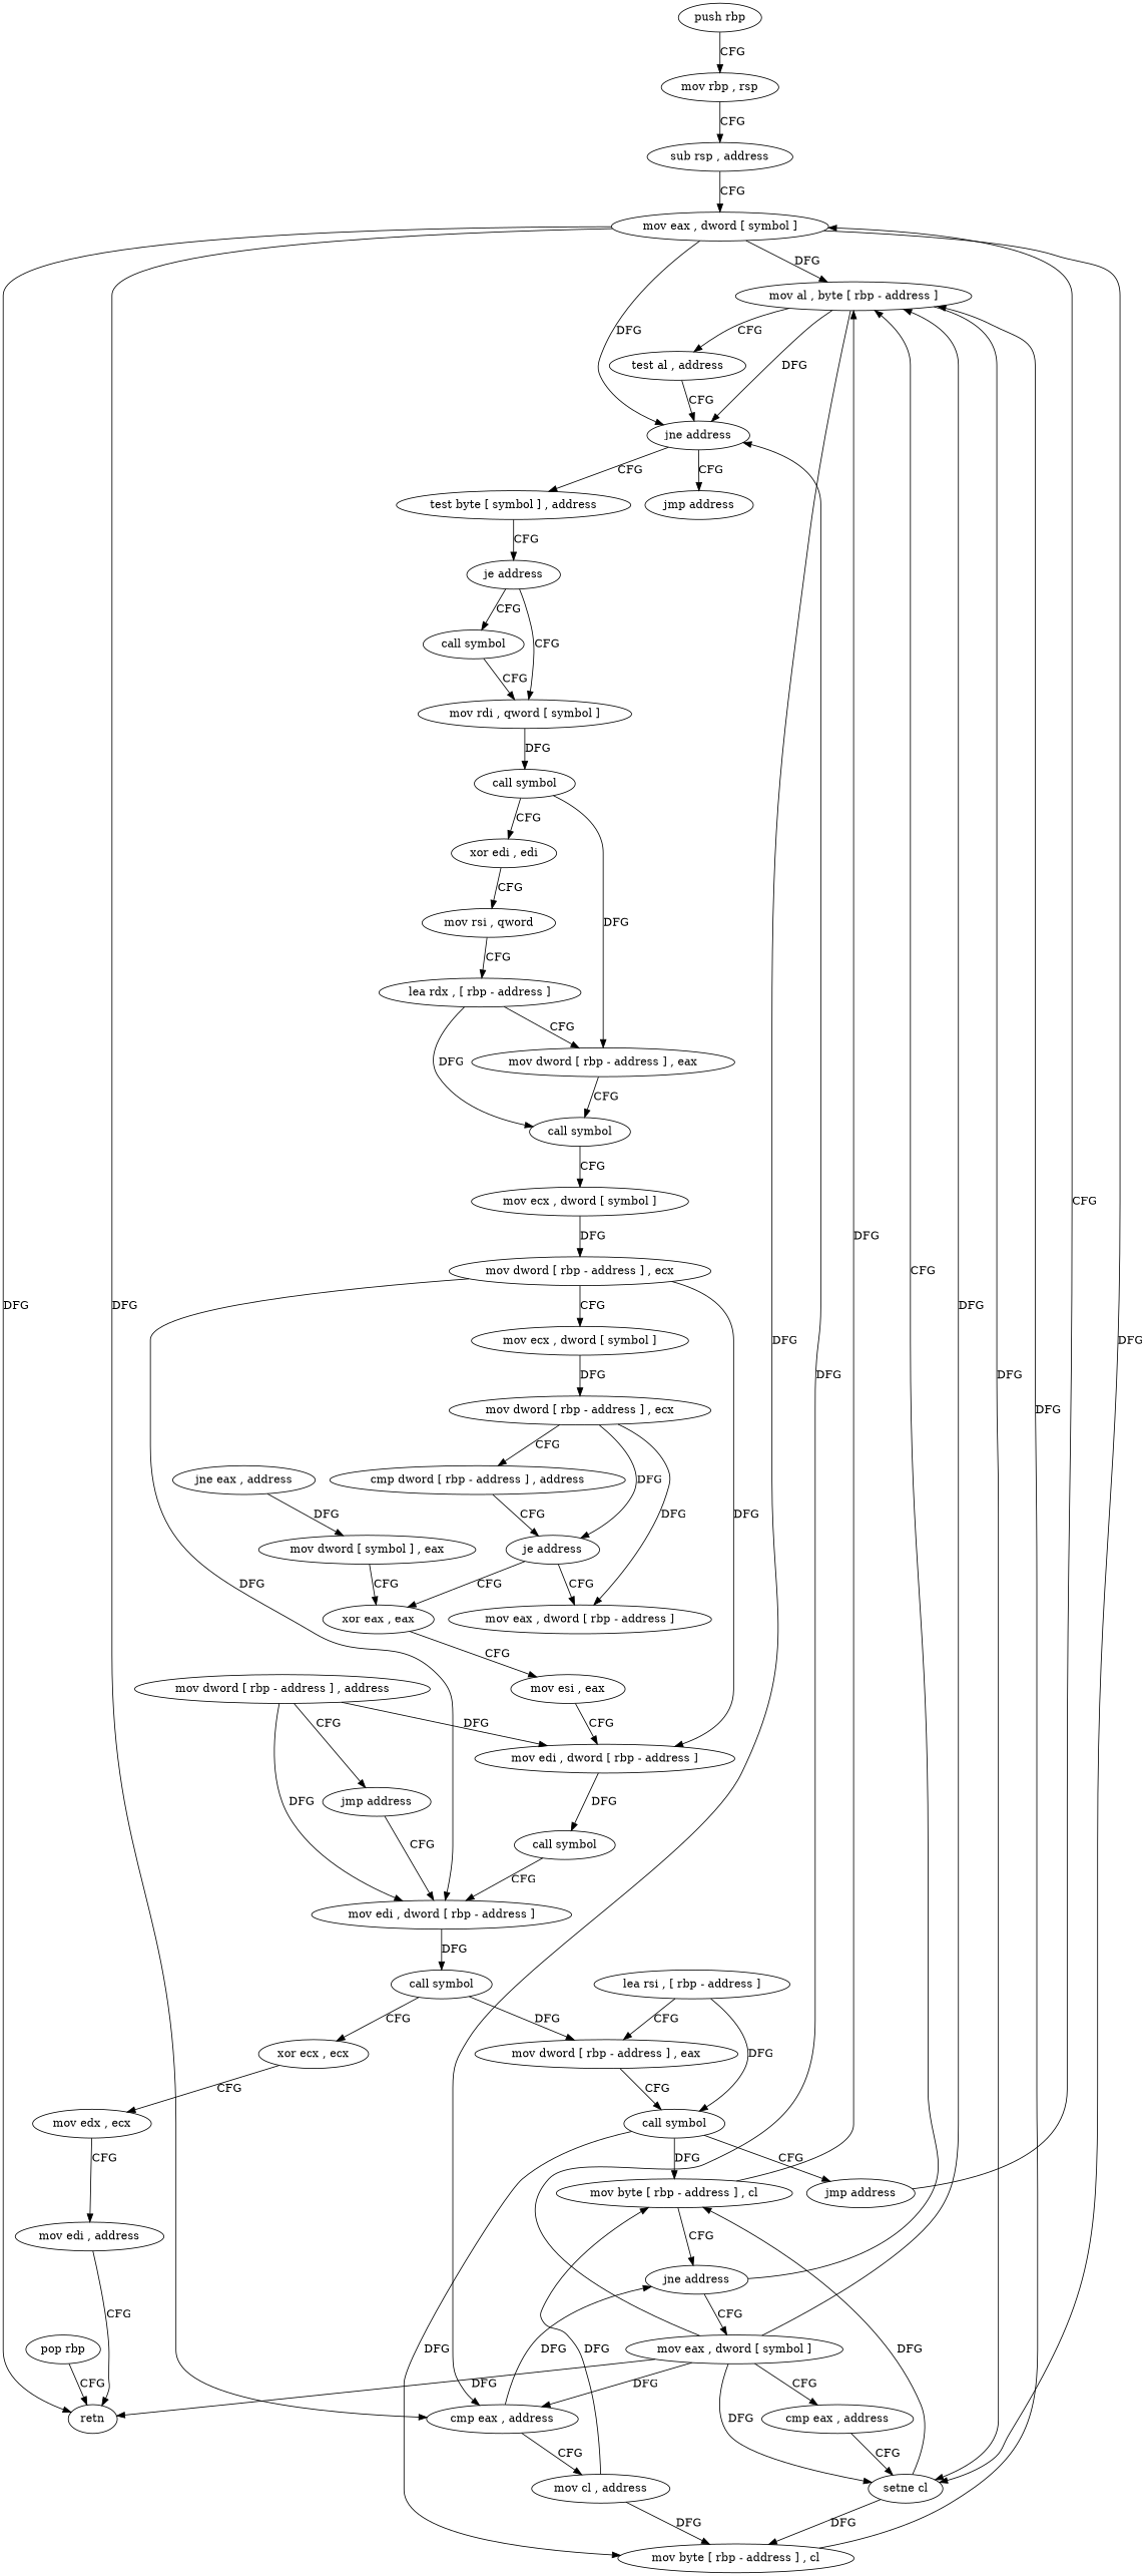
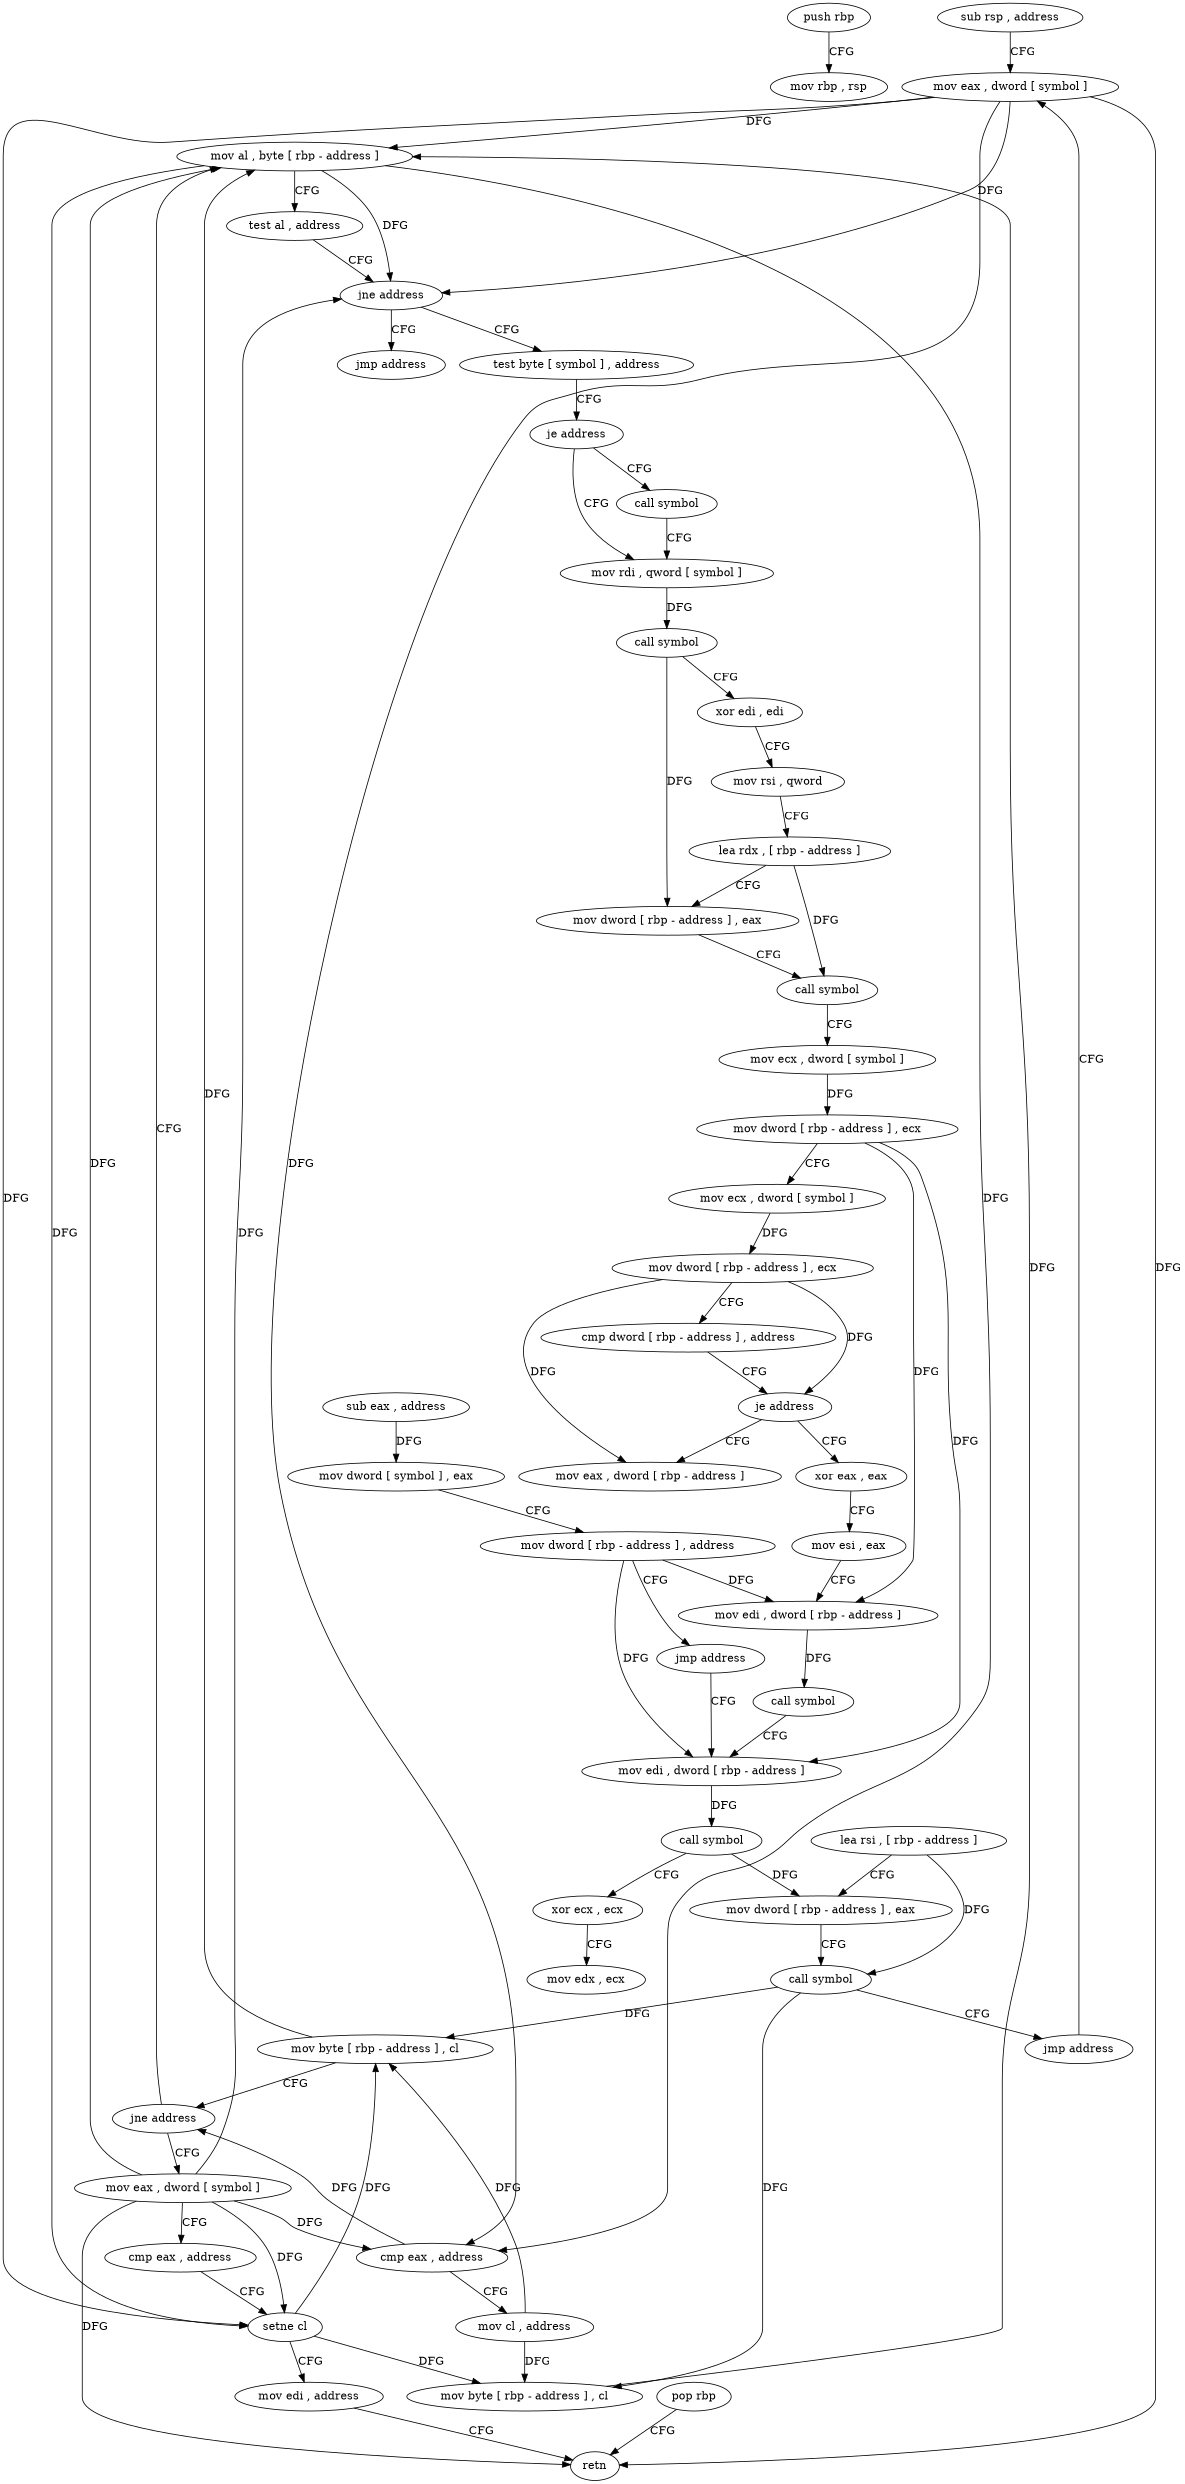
  digraph {
    n1 [label="push rbp"]
    n2 [label="mov rbp , rsp"]
    n3 [label="sub rsp , address"]
    n4 [label="mov eax , dword [ symbol ]"]
    n5 [label="mov al , byte [ rbp - address ]"]
    n6 [label="jne address"]
    n7 [label="setne cl"]
    n8 [label=retn]
    n9 [label="cmp eax , address"]
    n10 [label="test al , address"]
    n11 [label="test byte [ symbol ] , address"]
    n12 [label="jmp address"]
    n13 [label="mov byte [ rbp - address ] , cl"]
    n14 [label="mov byte [ rbp - address ] , cl"]
    n15 [label="mov cl , address"]
    n16 [label="jne address"]
    n17 [label="je address"]
    n18 [label="mov rdi , qword [ symbol ]"]
    n19 [label="call symbol"]
    n20 [label="mov eax , dword [ symbol ]"]
    n21 [label="cmp eax , address"]
    n22 [label="call symbol"]
    n23 [label="xor edi , edi"]
    n24 [label="mov dword [ rbp - address ] , eax"]
    n25 [label="pop rbp"]
    n26 [label="mov rsi , qword"]
    n27 [label="call symbol"]
    n28 [label="lea rdx , [ rbp - address ]"]
    n29 [label="mov ecx , dword [ symbol ]"]
    n30 [label="mov dword [ rbp - address ] , ecx"]
    n31 [label="mov ecx , dword [ symbol ]"]
    n32 [label="mov edi , dword [ rbp - address ]"]
    n33 [label="mov edi , dword [ rbp - address ]"]
    n34 [label="mov dword [ rbp - address ] , ecx"]
    n35 [label="call symbol"]
    n36 [label="call symbol"]
    n37 [label="cmp dword [ rbp - address ] , address"]
    n38 [label="je address"]
    n39 [label="mov eax , dword [ rbp - address ]"]
    n40 [label="xor eax , eax"]
    n41 [label="mov esi , eax"]
-   n42 [label="jne eax , address"]
+   n42 [label="sub eax , address"]
    n43 [label="mov dword [ symbol ] , eax"]
    n44 [label="xor ecx , ecx"]
    n45 [label="mov dword [ rbp - address ] , eax"]
    n46 [label="mov dword [ rbp - address ] , address"]
    n47 [label="jmp address"]
    n48 [label="mov edx , ecx"]
    n49 [label="call symbol"]
    n50 [label="mov edi , address"]
    n51 [label="lea rsi , [ rbp - address ]"]
    n52 [label="jmp address"]
    n1 -> n2 [label=CFG]
-   n2 -> n3 [label=CFG]
    n3 -> n4 [label=CFG]
    n4 -> n5 [label=DFG]
    n4 -> n6 [label=DFG]
    n4 -> n7 [label=DFG]
    n4 -> n8 [label=DFG]
    n4 -> n9 [label=DFG]
    n5 -> n6 [label=DFG]
    n5 -> n7 [label=DFG]
    n5 -> n9 [label=DFG]
    n5 -> n10 [label=CFG]
    n6 -> n11 [label=CFG]
    n6 -> n12 [label=CFG]
    n7 -> n13 [label=DFG]
    n7 -> n14 [label=DFG]
    n9 -> n15 [label=CFG]
    n9 -> n16 [label=DFG]
    n10 -> n6 [label=CFG]
    n11 -> n17 [label=CFG]
    n13 -> n5 [label=DFG]
    n14 -> n5 [label=DFG]
    n14 -> n16 [label=CFG]
    n15 -> n13 [label=DFG]
    n15 -> n14 [label=DFG]
    n16 -> n5 [label=CFG]
    n16 -> n20 [label=CFG]
    n17 -> n18 [label=CFG]
    n17 -> n19 [label=CFG]
    n18 -> n22 [label=DFG]
    n19 -> n18 [label=CFG]
    n20 -> n5 [label=DFG]
    n20 -> n6 [label=DFG]
    n20 -> n7 [label=DFG]
    n20 -> n8 [label=DFG]
    n20 -> n9 [label=DFG]
    n20 -> n21 [label=CFG]
    n21 -> n7 [label=CFG]
    n22 -> n23 [label=CFG]
    n22 -> n24 [label=DFG]
    n23 -> n26 [label=CFG]
    n24 -> n27 [label=CFG]
    n25 -> n8 [label=CFG]
    n26 -> n28 [label=CFG]
    n27 -> n29 [label=CFG]
    n28 -> n24 [label=CFG]
    n28 -> n27 [label=DFG]
    n29 -> n30 [label=DFG]
    n30 -> n31 [label=CFG]
    n30 -> n32 [label=DFG]
    n30 -> n33 [label=DFG]
    n31 -> n34 [label=DFG]
    n32 -> n35 [label=DFG]
    n33 -> n36 [label=DFG]
    n34 -> n37 [label=CFG]
    n34 -> n38 [label=DFG]
    n34 -> n39 [label=DFG]
    n35 -> n33 [label=CFG]
    n36 -> n44 [label=CFG]
    n36 -> n45 [label=DFG]
    n37 -> n38 [label=CFG]
    n38 -> n39 [label=CFG]
    n38 -> n40 [label=CFG]
    n40 -> n41 [label=CFG]
    n41 -> n32 [label=CFG]
    n42 -> n43 [label=DFG]
-   n43 -> n40 [label=CFG]
+   n43 -> n46 [label=CFG]
    n44 -> n48 [label=CFG]
    n45 -> n49 [label=CFG]
    n46 -> n32 [label=DFG]
    n46 -> n33 [label=DFG]
    n46 -> n47 [label=CFG]
    n47 -> n33 [label=CFG]
-   n48 -> n50 [label=CFG]
+   n7 -> n50 [label=CFG]
    n49 -> n13 [label=DFG]
    n49 -> n14 [label=DFG]
    n49 -> n52 [label=CFG]
    n50 -> n8 [label=CFG]
    n51 -> n45 [label=CFG]
    n51 -> n49 [label=DFG]
    n52 -> n4 [label=CFG]
  }
